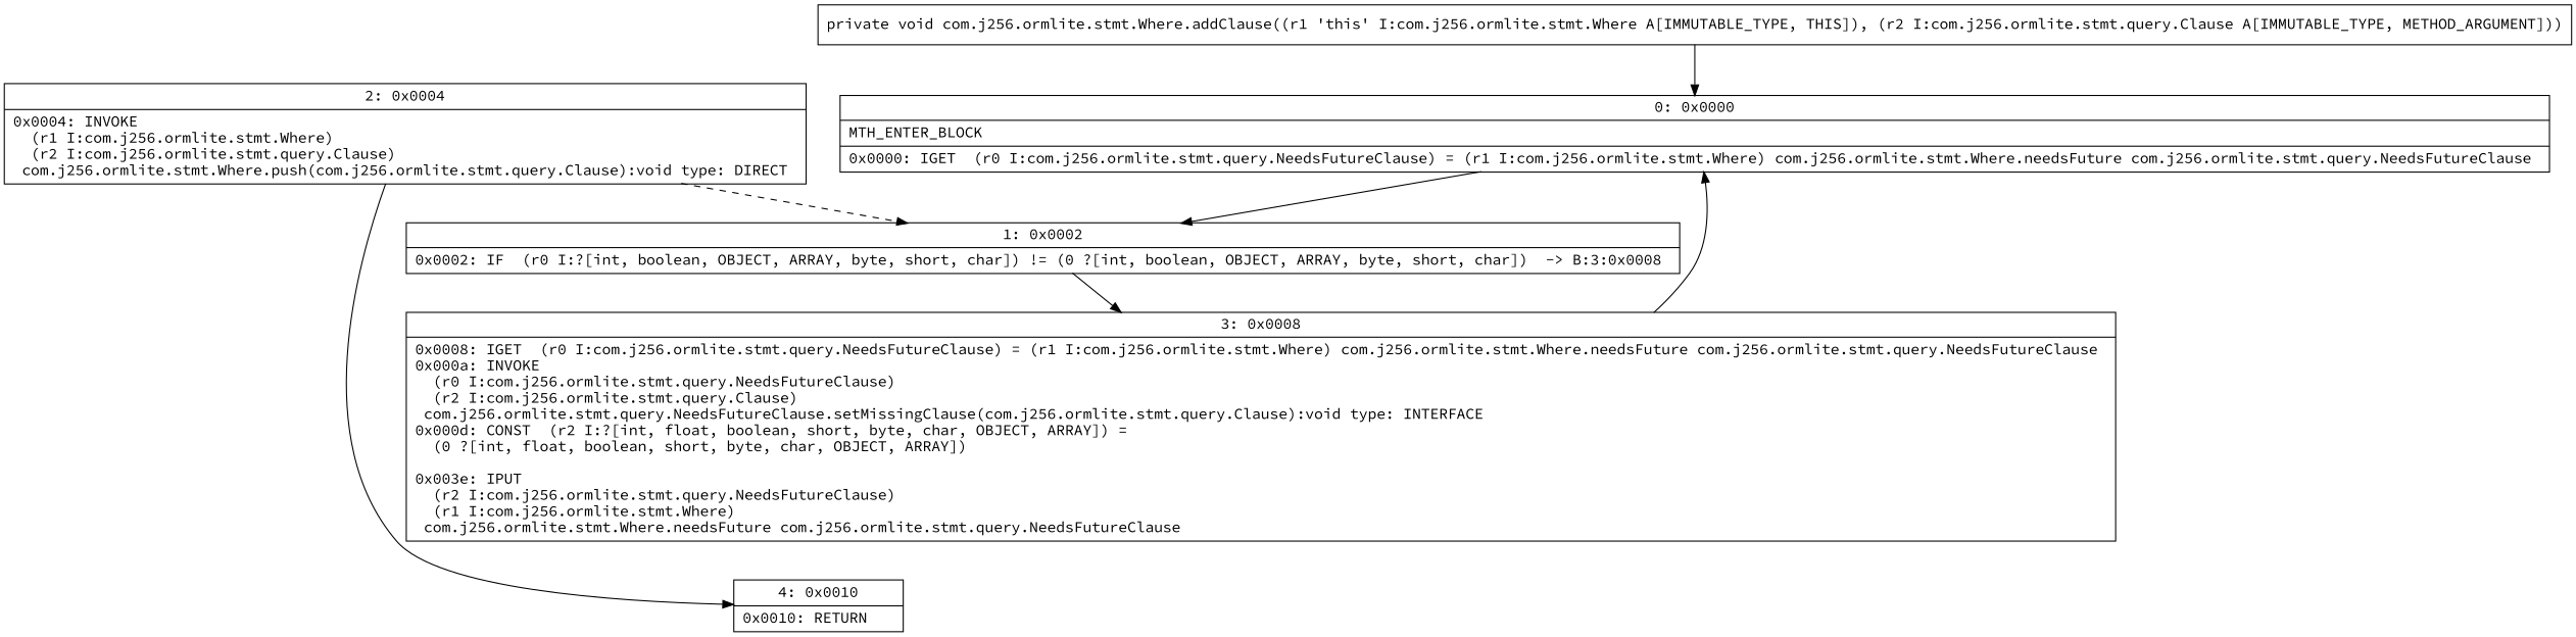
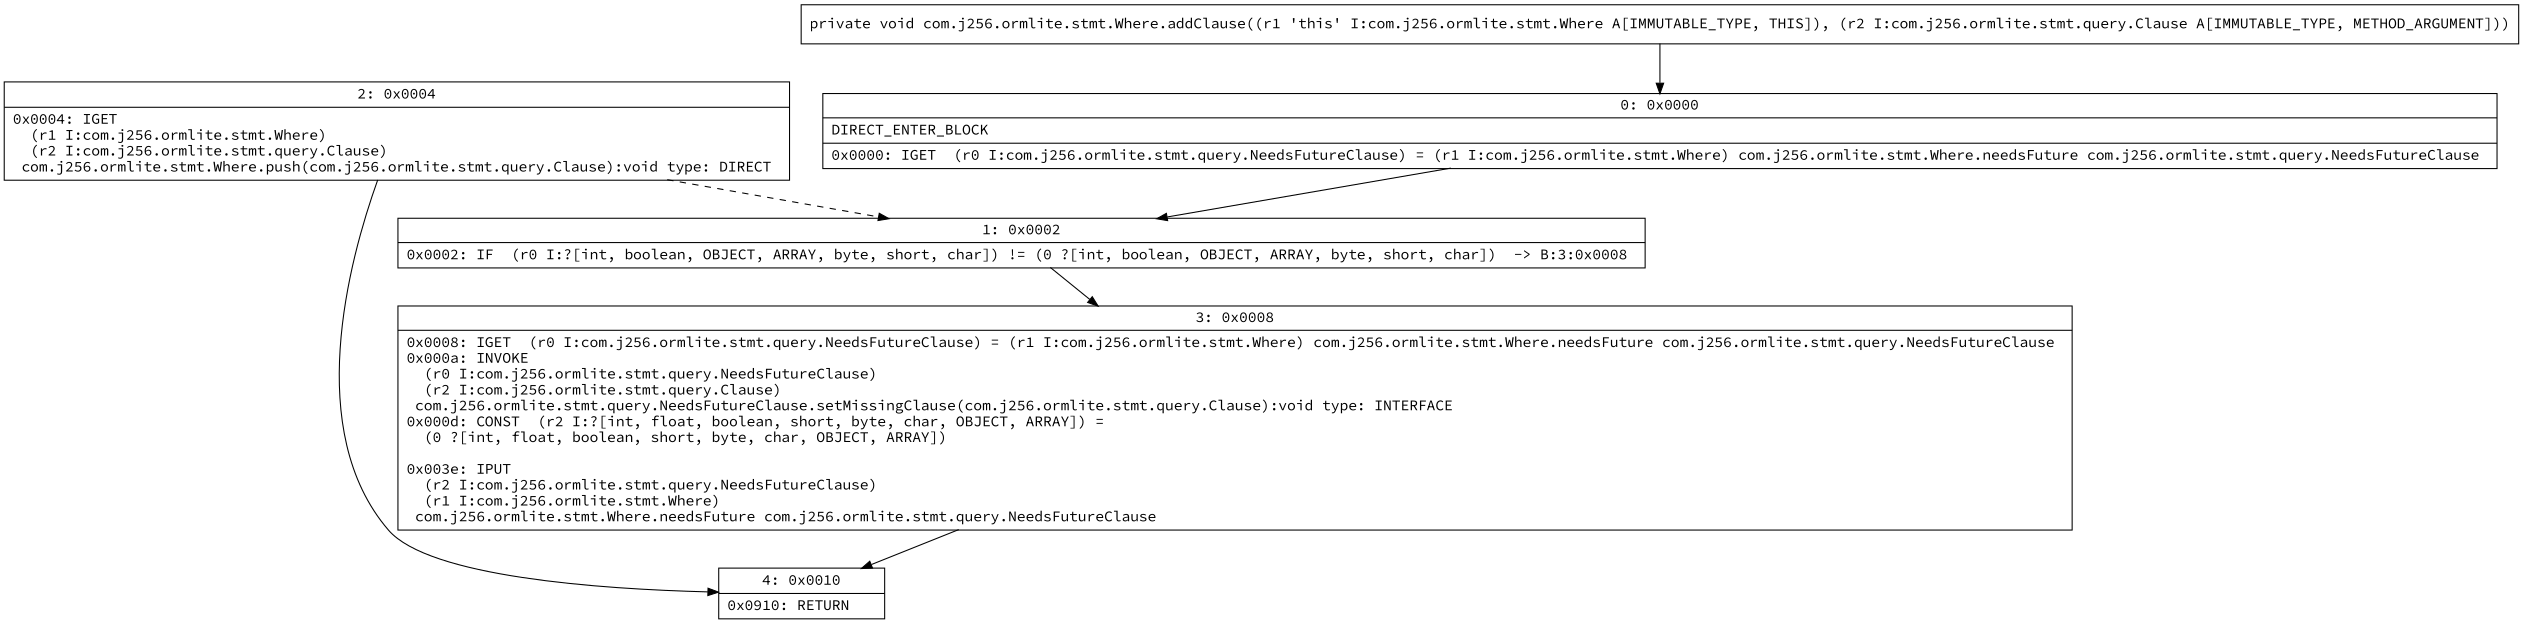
  digraph {
    fontname="Source Code Pro"
    node [fontname="Source Code Pro" shape=record]
    edge [fontname="Source Code Pro"]
-   n1 [label="{0\:\ 0x0000|MTH_ENTER_BLOCK\l|0x0000: IGET  (r0 I:com.j256.ormlite.stmt.query.NeedsFutureClause) = (r1 I:com.j256.ormlite.stmt.Where) com.j256.ormlite.stmt.Where.needsFuture com.j256.ormlite.stmt.query.NeedsFutureClause \l}"]
+   n1 [label="{0\:\ 0x0000|DIRECT_ENTER_BLOCK\l|0x0000: IGET  (r0 I:com.j256.ormlite.stmt.query.NeedsFutureClause) = (r1 I:com.j256.ormlite.stmt.Where) com.j256.ormlite.stmt.Where.needsFuture com.j256.ormlite.stmt.query.NeedsFutureClause \l}"]
    n2 [label="{1\:\ 0x0002|0x0002: IF  (r0 I:?[int, boolean, OBJECT, ARRAY, byte, short, char]) != (0 ?[int, boolean, OBJECT, ARRAY, byte, short, char])  \-\> B:3:0x0008 \l}"]
    n3 [label="{3\:\ 0x0008|0x0008: IGET  (r0 I:com.j256.ormlite.stmt.query.NeedsFutureClause) = (r1 I:com.j256.ormlite.stmt.Where) com.j256.ormlite.stmt.Where.needsFuture com.j256.ormlite.stmt.query.NeedsFutureClause \l0x000a: INVOKE  \l  (r0 I:com.j256.ormlite.stmt.query.NeedsFutureClause)\l  (r2 I:com.j256.ormlite.stmt.query.Clause)\l com.j256.ormlite.stmt.query.NeedsFutureClause.setMissingClause(com.j256.ormlite.stmt.query.Clause):void type: INTERFACE \l0x000d: CONST  (r2 I:?[int, float, boolean, short, byte, char, OBJECT, ARRAY]) = \l  (0 ?[int, float, boolean, short, byte, char, OBJECT, ARRAY])\l \l0x003e: IPUT  \l  (r2 I:com.j256.ormlite.stmt.query.NeedsFutureClause)\l  (r1 I:com.j256.ormlite.stmt.Where)\l com.j256.ormlite.stmt.Where.needsFuture com.j256.ormlite.stmt.query.NeedsFutureClause \l}"]
-   n4 [label="{2\:\ 0x0004|0x0004: INVOKE  \l  (r1 I:com.j256.ormlite.stmt.Where)\l  (r2 I:com.j256.ormlite.stmt.query.Clause)\l com.j256.ormlite.stmt.Where.push(com.j256.ormlite.stmt.query.Clause):void type: DIRECT \l}"]
-   n5 [label="{4\:\ 0x0010|0x0010: RETURN   \l}"]
+   n4 [label="{2\:\ 0x0004|0x0004: IGET  \l  (r1 I:com.j256.ormlite.stmt.Where)\l  (r2 I:com.j256.ormlite.stmt.query.Clause)\l com.j256.ormlite.stmt.Where.push(com.j256.ormlite.stmt.query.Clause):void type: DIRECT \l}"]
+   n5 [label="{4\:\ 0x0010|0x0910: RETURN   \l}"]
    n6 [label="{private void com.j256.ormlite.stmt.Where.addClause((r1 'this' I:com.j256.ormlite.stmt.Where A[IMMUTABLE_TYPE, THIS]), (r2 I:com.j256.ormlite.stmt.query.Clause A[IMMUTABLE_TYPE, METHOD_ARGUMENT])) }"]
    n1 -> n2
    n2 -> n3
-   n3 -> n1
+   n3 -> n5
    n4 -> n2 [style=dashed]
    n4 -> n5
    n6 -> n1
  }
